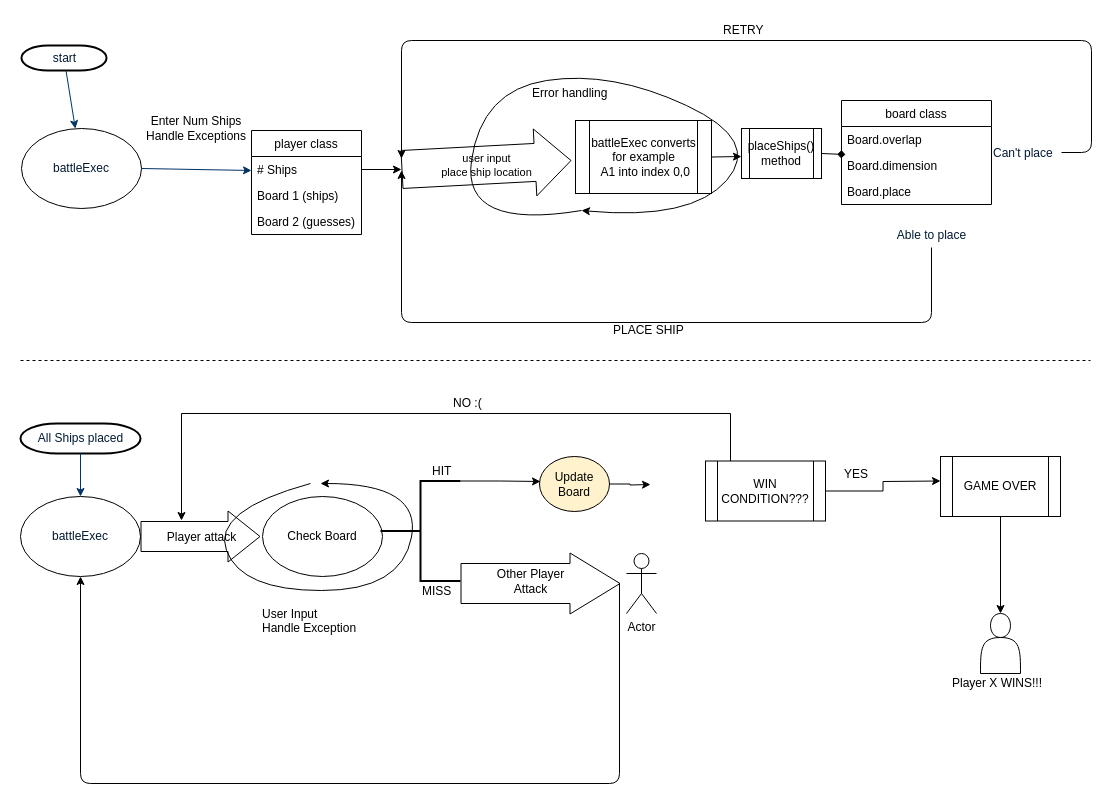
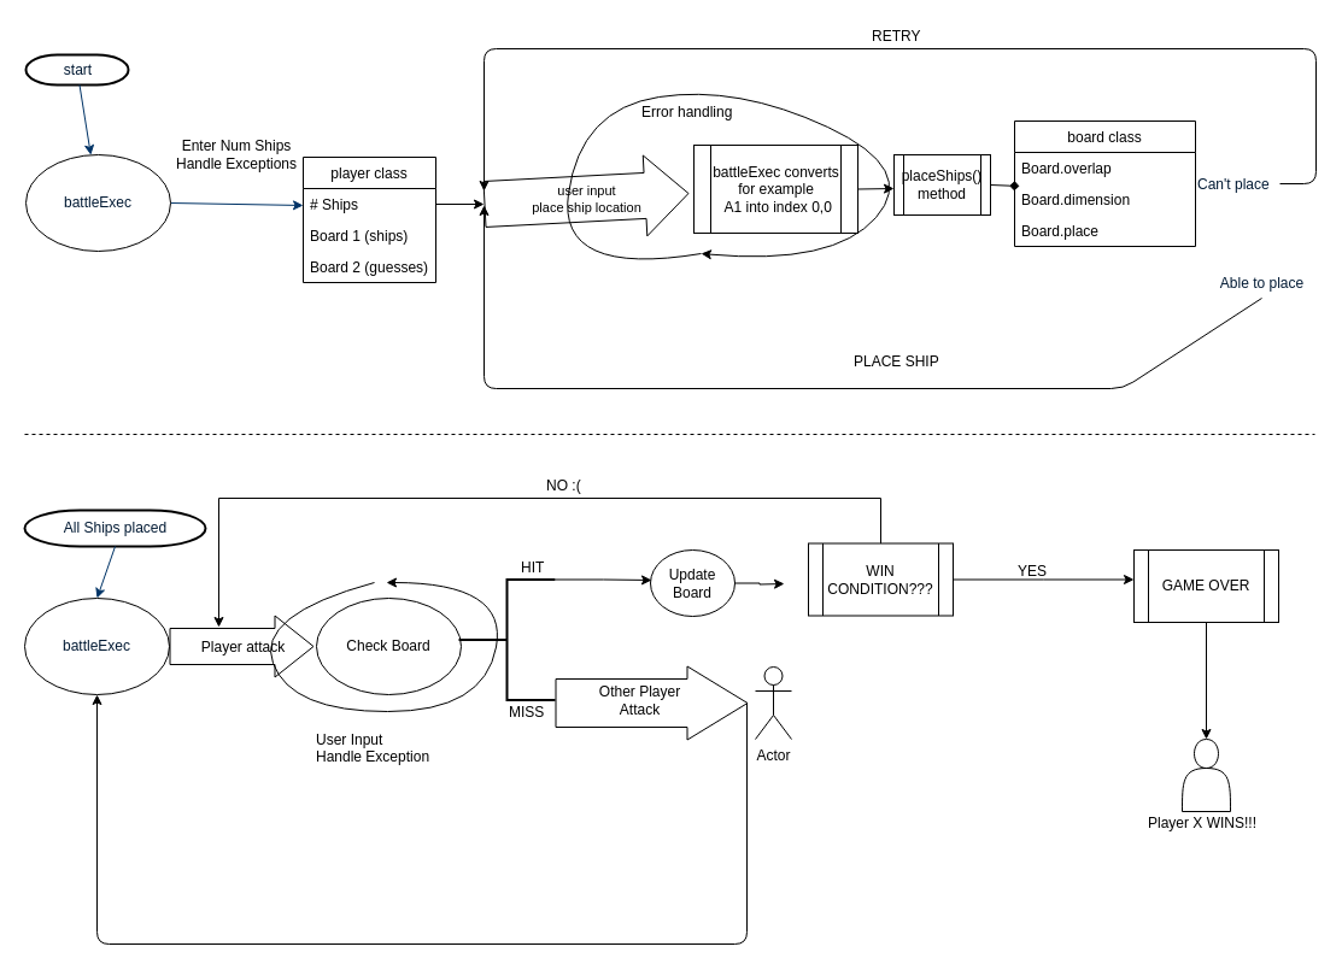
  <mxCell id="0" />
  <mxCell id="1" parent="0" />
  <mxCell id="2" value="start" style="shape=mxgraph.flowchart.terminator;fillColor=#FFFFFF;strokeColor=#000000;strokeWidth=2;gradientColor=none;gradientDirection=north;fontColor=#001933;fontStyle=0;html=1;" parent="1" vertex="1"><mxGeometry x="21" y="45" width="85" height="25" as="geometry" /></mxCell>
  <mxCell id="3" style="fontColor=#001933;fontStyle=1;strokeColor=#003366;strokeWidth=1;html=1;" parent="1" source="2" target="7" edge="1"><mxGeometry relative="1" as="geometry"><mxPoint x="311" y="130" as="targetPoint" /></mxGeometry></mxCell>
  <mxCell id="4" style="fontColor=#001933;fontStyle=1;strokeColor=#003366;strokeWidth=1;html=1;exitX=1;exitY=0.5;exitDx=0;exitDy=0;" parent="1" source="7" edge="1"><mxGeometry relative="1" as="geometry"><mxPoint x="160.5" y="167" as="sourcePoint" /><mxPoint x="251" y="170" as="targetPoint" /><Array as="points" /></mxGeometry></mxCell>
  <mxCell id="5" value="Can't place" style="text;fontColor=#001933;fontStyle=0;html=1;strokeColor=none;gradientColor=none;fillColor=none;strokeWidth=2;" parent="1" vertex="1"><mxGeometry x="991" y="139" width="70" height="26" as="geometry" /></mxCell>
- <mxCell id="6" value="Able to place" style="text;fontColor=#001933;fontStyle=0;html=1;strokeColor=none;gradientColor=none;fillColor=none;strokeWidth=2;align=center;" parent="1" vertex="1"><mxGeometry x="911" y="221" width="40" height="26" as="geometry" /></mxCell>
+ <mxCell id="6" value="Able to place" style="text;fontColor=#001933;fontStyle=0;html=1;strokeColor=none;gradientColor=none;fillColor=none;strokeWidth=2;align=center;" parent="1" vertex="1"><mxGeometry x="1026" y="221" width="40" height="26" as="geometry" /></mxCell>
  <mxCell id="7" value="&lt;span style=&quot;color: rgb(0 , 25 , 51)&quot;&gt;battleExec&lt;/span&gt;" style="ellipse;whiteSpace=wrap;html=1;" vertex="1" parent="1"><mxGeometry x="21" y="128" width="120" height="80" as="geometry" /></mxCell>
  <mxCell id="8" value="Enter Num Ships&lt;br&gt;Handle Exceptions" style="text;html=1;strokeColor=none;fillColor=none;align=center;verticalAlign=middle;whiteSpace=wrap;rounded=0;" vertex="1" parent="1"><mxGeometry x="121" y="93" width="150" height="70" as="geometry" /></mxCell>
  <mxCell id="9" value="user input &lt;br&gt;place ship location" style="shape=flexArrow;endArrow=classic;html=1;endWidth=28;endSize=11.67;width=38;" edge="1" parent="1"><mxGeometry width="50" height="50" relative="1" as="geometry"><mxPoint x="401" y="169" as="sourcePoint" /><mxPoint x="571" y="160" as="targetPoint" /><Array as="points" /></mxGeometry></mxCell>
  <mxCell id="10" value="player class" style="swimlane;fontStyle=0;childLayout=stackLayout;horizontal=1;startSize=26;fillColor=none;horizontalStack=0;resizeParent=1;resizeParentMax=0;resizeLast=0;collapsible=1;marginBottom=0;" vertex="1" parent="1"><mxGeometry x="251" y="130" width="110" height="104" as="geometry" /></mxCell>
  <mxCell id="11" value="# Ships" style="text;strokeColor=none;fillColor=none;align=left;verticalAlign=top;spacingLeft=4;spacingRight=4;overflow=hidden;rotatable=0;points=[[0,0.5],[1,0.5]];portConstraint=eastwest;" vertex="1" parent="10"><mxGeometry y="26" width="110" height="26" as="geometry" /></mxCell>
  <mxCell id="12" value="Board 1 (ships)" style="text;strokeColor=none;fillColor=none;align=left;verticalAlign=top;spacingLeft=4;spacingRight=4;overflow=hidden;rotatable=0;points=[[0,0.5],[1,0.5]];portConstraint=eastwest;" vertex="1" parent="10"><mxGeometry y="52" width="110" height="26" as="geometry" /></mxCell>
  <mxCell id="13" value="Board 2 (guesses)" style="text;strokeColor=none;fillColor=none;align=left;verticalAlign=top;spacingLeft=4;spacingRight=4;overflow=hidden;rotatable=0;points=[[0,0.5],[1,0.5]];portConstraint=eastwest;" vertex="1" parent="10"><mxGeometry y="78" width="110" height="26" as="geometry" /></mxCell>
- <mxCell id="14" value="PLACE SHIP" style="text;html=1;resizable=0;points=[];autosize=1;align=left;verticalAlign=top;spacingTop=-4;" vertex="1" parent="1"><mxGeometry x="611" y="320" width="90" height="20" as="geometry" /></mxCell>
+ <mxCell id="14" value="PLACE SHIP" style="text;html=1;resizable=0;points=[];autosize=1;align=left;verticalAlign=top;spacingTop=-4;" vertex="1" parent="1"><mxGeometry x="706" y="290" width="90" height="20" as="geometry" /></mxCell>
  <mxCell id="15" value="Error handling" style="text;html=1;resizable=0;points=[];autosize=1;align=left;verticalAlign=top;spacingTop=-4;" vertex="1" parent="1"><mxGeometry x="530" y="83" width="90" height="20" as="geometry" /></mxCell>
  <mxCell id="16" value="board class" style="swimlane;fontStyle=0;childLayout=stackLayout;horizontal=1;startSize=26;fillColor=none;horizontalStack=0;resizeParent=1;resizeParentMax=0;resizeLast=0;collapsible=1;marginBottom=0;" vertex="1" parent="1"><mxGeometry x="841" y="100" width="150" height="104" as="geometry" /></mxCell>
  <mxCell id="17" value="Board.overlap&#10;" style="text;strokeColor=none;fillColor=none;align=left;verticalAlign=top;spacingLeft=4;spacingRight=4;overflow=hidden;rotatable=0;points=[[0,0.5],[1,0.5]];portConstraint=eastwest;" vertex="1" parent="16"><mxGeometry y="26" width="150" height="26" as="geometry" /></mxCell>
  <mxCell id="18" value="Board.dimension" style="text;strokeColor=none;fillColor=none;align=left;verticalAlign=top;spacingLeft=4;spacingRight=4;overflow=hidden;rotatable=0;points=[[0,0.5],[1,0.5]];portConstraint=eastwest;" vertex="1" parent="16"><mxGeometry y="52" width="150" height="26" as="geometry" /></mxCell>
  <mxCell id="19" value="Board.place" style="text;strokeColor=none;fillColor=none;align=left;verticalAlign=top;spacingLeft=4;spacingRight=4;overflow=hidden;rotatable=0;points=[[0,0.5],[1,0.5]];portConstraint=eastwest;" vertex="1" parent="16"><mxGeometry y="78" width="150" height="26" as="geometry" /></mxCell>
  <mxCell id="20" value="&lt;span style=&quot;text-align: left ; white-space: normal&quot;&gt;battleExec converts for example&lt;/span&gt;&lt;br style=&quot;text-align: left ; white-space: normal&quot;&gt;&lt;span style=&quot;text-align: left ; white-space: normal&quot;&gt;&amp;nbsp;A1 into index 0,0&lt;/span&gt;" style="shape=process;whiteSpace=wrap;html=1;backgroundOutline=1;" vertex="1" parent="1"><mxGeometry x="575" y="120" width="136" height="73" as="geometry" /></mxCell>
  <mxCell id="21" value="RETRY&lt;br&gt;" style="text;html=1;resizable=0;points=[];autosize=1;align=left;verticalAlign=top;spacingTop=-4;" vertex="1" parent="1"><mxGeometry x="721" y="20" width="60" height="20" as="geometry" /></mxCell>
  <mxCell id="22" value="" style="curved=1;endArrow=classic;html=1;" edge="1" parent="1"><mxGeometry width="50" height="50" relative="1" as="geometry"><mxPoint x="581" y="210" as="sourcePoint" /><mxPoint x="581" y="210" as="targetPoint" /><Array as="points"><mxPoint x="461" y="230" /><mxPoint x="481" y="90" /><mxPoint x="611" y="70" /><mxPoint x="761" y="140" /><mxPoint x="691" y="220" /></Array></mxGeometry></mxCell>
  <mxCell id="23" value="" style="endArrow=classic;html=1;exitX=1;exitY=0.5;exitDx=0;exitDy=0;" edge="1" parent="1" source="20"><mxGeometry width="50" height="50" relative="1" as="geometry"><mxPoint x="21" y="420" as="sourcePoint" /><mxPoint x="741" y="156" as="targetPoint" /></mxGeometry></mxCell>
  <mxCell id="24" value="placeShips()&lt;br&gt;method" style="shape=process;whiteSpace=wrap;html=1;backgroundOutline=1;" vertex="1" parent="1"><mxGeometry x="741" y="128" width="80" height="50" as="geometry" /></mxCell>
  <mxCell id="25" value="" style="endArrow=classic;html=1;exitX=0.5;exitY=1;exitDx=0;exitDy=0;" edge="1" parent="1" source="6"><mxGeometry width="50" height="50" relative="1" as="geometry"><mxPoint x="921" y="270" as="sourcePoint" /><mxPoint x="401" y="170" as="targetPoint" /><Array as="points"><mxPoint x="931" y="322" /><mxPoint x="401" y="322" /></Array></mxGeometry></mxCell>
  <mxCell id="26" value="" style="endArrow=classic;html=1;exitX=1;exitY=0.5;exitDx=0;exitDy=0;" edge="1" parent="1" source="11"><mxGeometry width="50" height="50" relative="1" as="geometry"><mxPoint x="21" y="420" as="sourcePoint" /><mxPoint x="401" y="169" as="targetPoint" /></mxGeometry></mxCell>
  <mxCell id="27" value="" style="endArrow=none;dashed=1;html=1;" edge="1" parent="1"><mxGeometry width="50" height="50" relative="1" as="geometry"><mxPoint x="20" y="360" as="sourcePoint" /><mxPoint x="1090" y="360" as="targetPoint" /></mxGeometry></mxCell>
- <mxCell id="28" value="All Ships placed" style="shape=mxgraph.flowchart.terminator;fillColor=#FFFFFF;strokeColor=#000000;strokeWidth=2;gradientColor=none;gradientDirection=north;fontColor=#001933;fontStyle=0;html=1;" vertex="1" parent="1"><mxGeometry x="20" y="423" width="120" height="30" as="geometry" /></mxCell>
+ <mxCell id="28" value="All Ships placed" style="shape=mxgraph.flowchart.terminator;fillColor=#FFFFFF;strokeColor=#000000;strokeWidth=2;gradientColor=none;gradientDirection=north;fontColor=#001933;fontStyle=0;html=1;" vertex="1" parent="1"><mxGeometry x="20" y="423" width="150" height="30" as="geometry" /></mxCell>
  <mxCell id="29" value="&lt;span style=&quot;color: rgb(0 , 25 , 51)&quot;&gt;battleExec&lt;/span&gt;" style="ellipse;whiteSpace=wrap;html=1;" vertex="1" parent="1"><mxGeometry x="20" y="496" width="120" height="80" as="geometry" /></mxCell>
  <mxCell id="30" style="fontColor=#001933;fontStyle=1;strokeColor=#003366;strokeWidth=1;html=1;exitX=0.5;exitY=1;exitDx=0;exitDy=0;exitPerimeter=0;entryX=0.5;entryY=0;entryDx=0;entryDy=0;" edge="1" parent="1" source="28" target="29"><mxGeometry relative="1" as="geometry"><mxPoint x="90" y="128" as="sourcePoint" /><mxPoint x="90" y="181" as="targetPoint" /></mxGeometry></mxCell>
  <mxCell id="31" value="" style="endArrow=classic;html=1;exitX=1;exitY=0.5;exitDx=0;exitDy=0;" edge="1" parent="1" source="5"><mxGeometry width="50" height="50" relative="1" as="geometry"><mxPoint x="1081" y="152" as="sourcePoint" /><mxPoint x="401" y="158" as="targetPoint" /><Array as="points"><mxPoint x="1091" y="152" /><mxPoint x="1091" y="40" /><mxPoint x="401" y="40" /></Array></mxGeometry></mxCell>
  <mxCell id="32" value="" style="endArrow=diamond;html=1;exitX=1;exitY=0.5;exitDx=0;exitDy=0;entryX=0.027;entryY=0.077;entryDx=0;entryDy=0;entryPerimeter=0;" edge="1" parent="1" source="24" target="18"><mxGeometry width="50" height="50" relative="1" as="geometry"><mxPoint x="721" y="166.5" as="sourcePoint" /><mxPoint x="751" y="166" as="targetPoint" /></mxGeometry></mxCell>
  <mxCell id="33" value="" style="shape=flexArrow;endArrow=classic;html=1;exitX=1;exitY=0.5;exitDx=0;exitDy=0;width=30;endSize=10.33;" edge="1" parent="1" source="29"><mxGeometry width="50" height="50" relative="1" as="geometry"><mxPoint x="20" y="643" as="sourcePoint" /><mxPoint x="260" y="536" as="targetPoint" /></mxGeometry></mxCell>
  <mxCell id="34" value="Player attack" style="text;html=1;resizable=0;points=[];align=center;verticalAlign=middle;labelBackgroundColor=#ffffff;" vertex="1" connectable="0" parent="33"><mxGeometry x="-0.2" relative="1" as="geometry"><mxPoint x="12" as="offset" /></mxGeometry></mxCell>
  <mxCell id="35" value="HIT" style="text;html=1;resizable=0;points=[];autosize=1;align=left;verticalAlign=top;spacingTop=-4;" vertex="1" parent="1"><mxGeometry x="430" y="460.5" width="30" height="20" as="geometry" /></mxCell>
  <mxCell id="36" value="MISS&lt;br&gt;" style="text;html=1;resizable=0;points=[];autosize=1;align=left;verticalAlign=top;spacingTop=-4;" vertex="1" parent="1"><mxGeometry x="420" y="580.5" width="40" height="20" as="geometry" /></mxCell>
  <mxCell id="37" value="Actor" style="shape=umlActor;verticalLabelPosition=bottom;labelBackgroundColor=#ffffff;verticalAlign=top;html=1;outlineConnect=0;" vertex="1" parent="1"><mxGeometry x="626" y="553" width="30" height="60" as="geometry" /></mxCell>
  <mxCell id="38" value="Check Board" style="ellipse;whiteSpace=wrap;html=1;" vertex="1" parent="1"><mxGeometry x="262" y="496" width="120" height="80" as="geometry" /></mxCell>
  <mxCell id="39" style="edgeStyle=orthogonalEdgeStyle;rounded=0;orthogonalLoop=1;jettySize=auto;html=1;exitX=1;exitY=0.5;exitDx=0;exitDy=0;" edge="1" parent="1" source="40"><mxGeometry relative="1" as="geometry"><mxPoint x="650" y="484" as="targetPoint" /></mxGeometry></mxCell>
- <mxCell id="40" value="Update Board" style="ellipse;whiteSpace=wrap;html=1;fillColor=#fff2cc;" vertex="1" parent="1"><mxGeometry x="539" y="456" width="70" height="55" as="geometry" /></mxCell>
+ <mxCell id="40" value="Update Board" style="ellipse;whiteSpace=wrap;html=1;" vertex="1" parent="1"><mxGeometry x="539" y="456" width="70" height="55" as="geometry" /></mxCell>
  <mxCell id="41" style="edgeStyle=orthogonalEdgeStyle;rounded=0;orthogonalLoop=1;jettySize=auto;html=1;exitX=1;exitY=0;exitDx=0;exitDy=0;exitPerimeter=0;" edge="1" parent="1" source="42"><mxGeometry relative="1" as="geometry"><mxPoint x="540" y="481" as="targetPoint" /><mxPoint x="430" y="486" as="sourcePoint" /><Array as="points"><mxPoint x="500" y="481" /><mxPoint x="500" y="481" /></Array></mxGeometry></mxCell>
  <mxCell id="42" value="" style="strokeWidth=2;html=1;shape=mxgraph.flowchart.annotation_2;align=left;pointerEvents=1" vertex="1" parent="1"><mxGeometry x="380" y="480.5" width="80" height="100" as="geometry" /></mxCell>
  <mxCell id="43" value="User Input&lt;br&gt;Handle Exception" style="text;html=1;resizable=0;points=[];autosize=1;align=left;verticalAlign=top;spacingTop=-4;" vertex="1" parent="1"><mxGeometry x="260" y="604" width="110" height="30" as="geometry" /></mxCell>
  <mxCell id="44" value="" style="shape=flexArrow;endArrow=classic;html=1;exitX=1;exitY=0.125;exitDx=0;exitDy=0;exitPerimeter=0;width=40;endSize=16.33;" edge="1" parent="1" source="36"><mxGeometry width="50" height="50" relative="1" as="geometry"><mxPoint x="20" y="733" as="sourcePoint" /><mxPoint x="620" y="583" as="targetPoint" /></mxGeometry></mxCell>
  <mxCell id="45" value="Other Player &lt;br&gt;Attack" style="text;html=1;resizable=0;points=[];align=center;verticalAlign=middle;labelBackgroundColor=#ffffff;" vertex="1" connectable="0" parent="44"><mxGeometry x="-0.438" relative="1" as="geometry"><mxPoint x="24" y="-2.5" as="offset" /></mxGeometry></mxCell>
  <mxCell id="46" style="edgeStyle=orthogonalEdgeStyle;rounded=0;orthogonalLoop=1;jettySize=auto;html=1;" edge="1" parent="1" source="48"><mxGeometry relative="1" as="geometry"><mxPoint x="181" y="520" as="targetPoint" /><Array as="points"><mxPoint x="730" y="413" /><mxPoint x="181" y="413" /></Array></mxGeometry></mxCell>
  <mxCell id="47" style="edgeStyle=orthogonalEdgeStyle;rounded=0;orthogonalLoop=1;jettySize=auto;html=1;" edge="1" parent="1" source="48"><mxGeometry relative="1" as="geometry"><mxPoint x="940" y="480.5" as="targetPoint" /></mxGeometry></mxCell>
- <mxCell id="48" value="WIN&lt;br&gt;CONDITION???" style="shape=process;whiteSpace=wrap;html=1;backgroundOutline=1;" vertex="1" parent="1"><mxGeometry x="705" y="460.5" width="120" height="60" as="geometry" /></mxCell>
+ <mxCell id="48" value="WIN&lt;br&gt;CONDITION???" style="shape=process;whiteSpace=wrap;html=1;backgroundOutline=1;" vertex="1" parent="1"><mxGeometry x="670" y="450.5" width="120" height="60" as="geometry" /></mxCell>
  <mxCell id="49" value="" style="curved=1;endArrow=classic;html=1;" edge="1" parent="1"><mxGeometry width="50" height="50" relative="1" as="geometry"><mxPoint x="310" y="483" as="sourcePoint" /><mxPoint x="320" y="483" as="targetPoint" /><Array as="points"><mxPoint x="211" y="510" /><mxPoint x="241" y="590" /><mxPoint x="401" y="590" /><mxPoint x="421" y="483" /></Array></mxGeometry></mxCell>
  <mxCell id="50" value="" style="endArrow=classic;html=1;entryX=0.5;entryY=1;entryDx=0;entryDy=0;" edge="1" parent="1" target="29"><mxGeometry width="50" height="50" relative="1" as="geometry"><mxPoint x="619" y="583" as="sourcePoint" /><mxPoint x="190" y="553" as="targetPoint" /><Array as="points"><mxPoint x="619" y="783" /><mxPoint x="80" y="783" /></Array></mxGeometry></mxCell>
  <mxCell id="51" value="NO :(" style="text;html=1;resizable=0;points=[];autosize=1;align=left;verticalAlign=top;spacingTop=-4;" vertex="1" parent="1"><mxGeometry x="451" y="393" width="40" height="20" as="geometry" /></mxCell>
  <mxCell id="52" style="edgeStyle=orthogonalEdgeStyle;rounded=0;orthogonalLoop=1;jettySize=auto;html=1;" edge="1" parent="1" source="53" target="54"><mxGeometry relative="1" as="geometry"><mxPoint x="1000" y="643" as="targetPoint" /></mxGeometry></mxCell>
  <mxCell id="53" value="GAME OVER" style="shape=process;whiteSpace=wrap;html=1;backgroundOutline=1;" vertex="1" parent="1"><mxGeometry x="940" y="456" width="120" height="60" as="geometry" /></mxCell>
  <mxCell id="54" value="" style="shape=actor;whiteSpace=wrap;html=1;" vertex="1" parent="1"><mxGeometry x="980" y="613" width="40" height="60" as="geometry" /></mxCell>
  <mxCell id="55" value="Player X WINS!!!" style="text;html=1;resizable=0;points=[];autosize=1;align=left;verticalAlign=top;spacingTop=-4;" vertex="1" parent="1"><mxGeometry x="950" y="673" width="110" height="20" as="geometry" /></mxCell>
  <mxCell id="56" value="YES" style="text;html=1;resizable=0;points=[];autosize=1;align=left;verticalAlign=top;spacingTop=-4;" vertex="1" parent="1"><mxGeometry x="842" y="464" width="40" height="20" as="geometry" /></mxCell>
